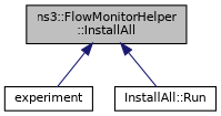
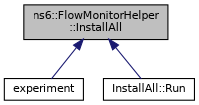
  digraph {
    rankdir=TB
    node [color=black fillcolor=white fontname=Helvetica fontsize=10 shape=record style=filled]
    edge [color=midnightblue dir=back fontname=Helvetica fontsize=10 labelfontname=Helvetica labelfontsize=10 style=solid]
-   n1 [fillcolor=grey75 fontcolor=black height=0.2 label="ns3::FlowMonitorHelper\l::InstallAll" width=0.4]
+   n1 [fillcolor=grey75 fontcolor=black height=0.2 label="ns6::FlowMonitorHelper\l::InstallAll" width=0.4]
    n2 [height=0.2 label=experiment width=0.4]
    n3 [height=0.2 label="InstallAll::Run" width=0.4]
    n1 -> n2
    n1 -> n3
  }
